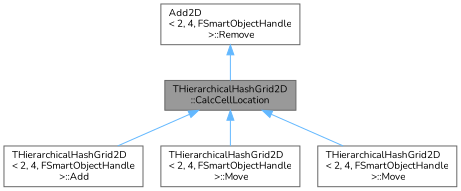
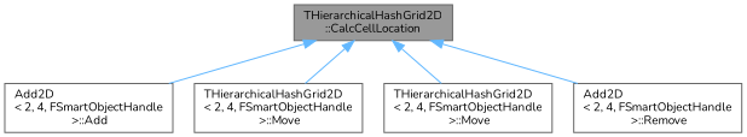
  digraph {
    fontname=Nunito
    rankdir=TB
    node [color=grey40 fillcolor=white fontname=Nunito fontsize=10 shape=box style=filled]
    edge [color=steelblue1 dir=back fontname=Nunito fontsize=10 labelfontname=Helvetica labelfontsize=10 style=solid]
    n1 [color=gray40 fillcolor=grey60 fontcolor=black height=0.2 label="THierarchicalHashGrid2D\l::CalcCellLocation" width=0.4]
-   n2 [height=0.2 label="THierarchicalHashGrid2D\l\< 2, 4, FSmartObjectHandle\l \>::Add" width=0.4]
+   n2 [height=0.2 label="Add2D\l\< 2, 4, FSmartObjectHandle\l \>::Add" width=0.4]
    n3 [height=0.2 label="THierarchicalHashGrid2D\l\< 2, 4, FSmartObjectHandle\l \>::Move" width=0.4]
    n4 [height=0.2 label="THierarchicalHashGrid2D\l\< 2, 4, FSmartObjectHandle\l \>::Move" width=0.4]
    n5 [height=0.2 label="Add2D\l\< 2, 4, FSmartObjectHandle\l \>::Remove" width=0.4]
    n1 -> n2
    n1 -> n3
    n1 -> n4
-   n5 -> n1
+   n1 -> n5
  }
